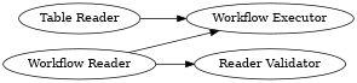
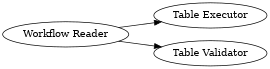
  digraph {
    rankdir=LR
-   n1 [label="Table Reader"]
-   n2 [label="Workflow Executor"]
+   n2 [label="Table Executor"]
    n3 [label="Workflow Reader"]
-   n4 [label="Reader Validator"]
-   n1 -> n2
+   n4 [label="Table Validator"]
    n3 -> n2
    n3 -> n4
  }
